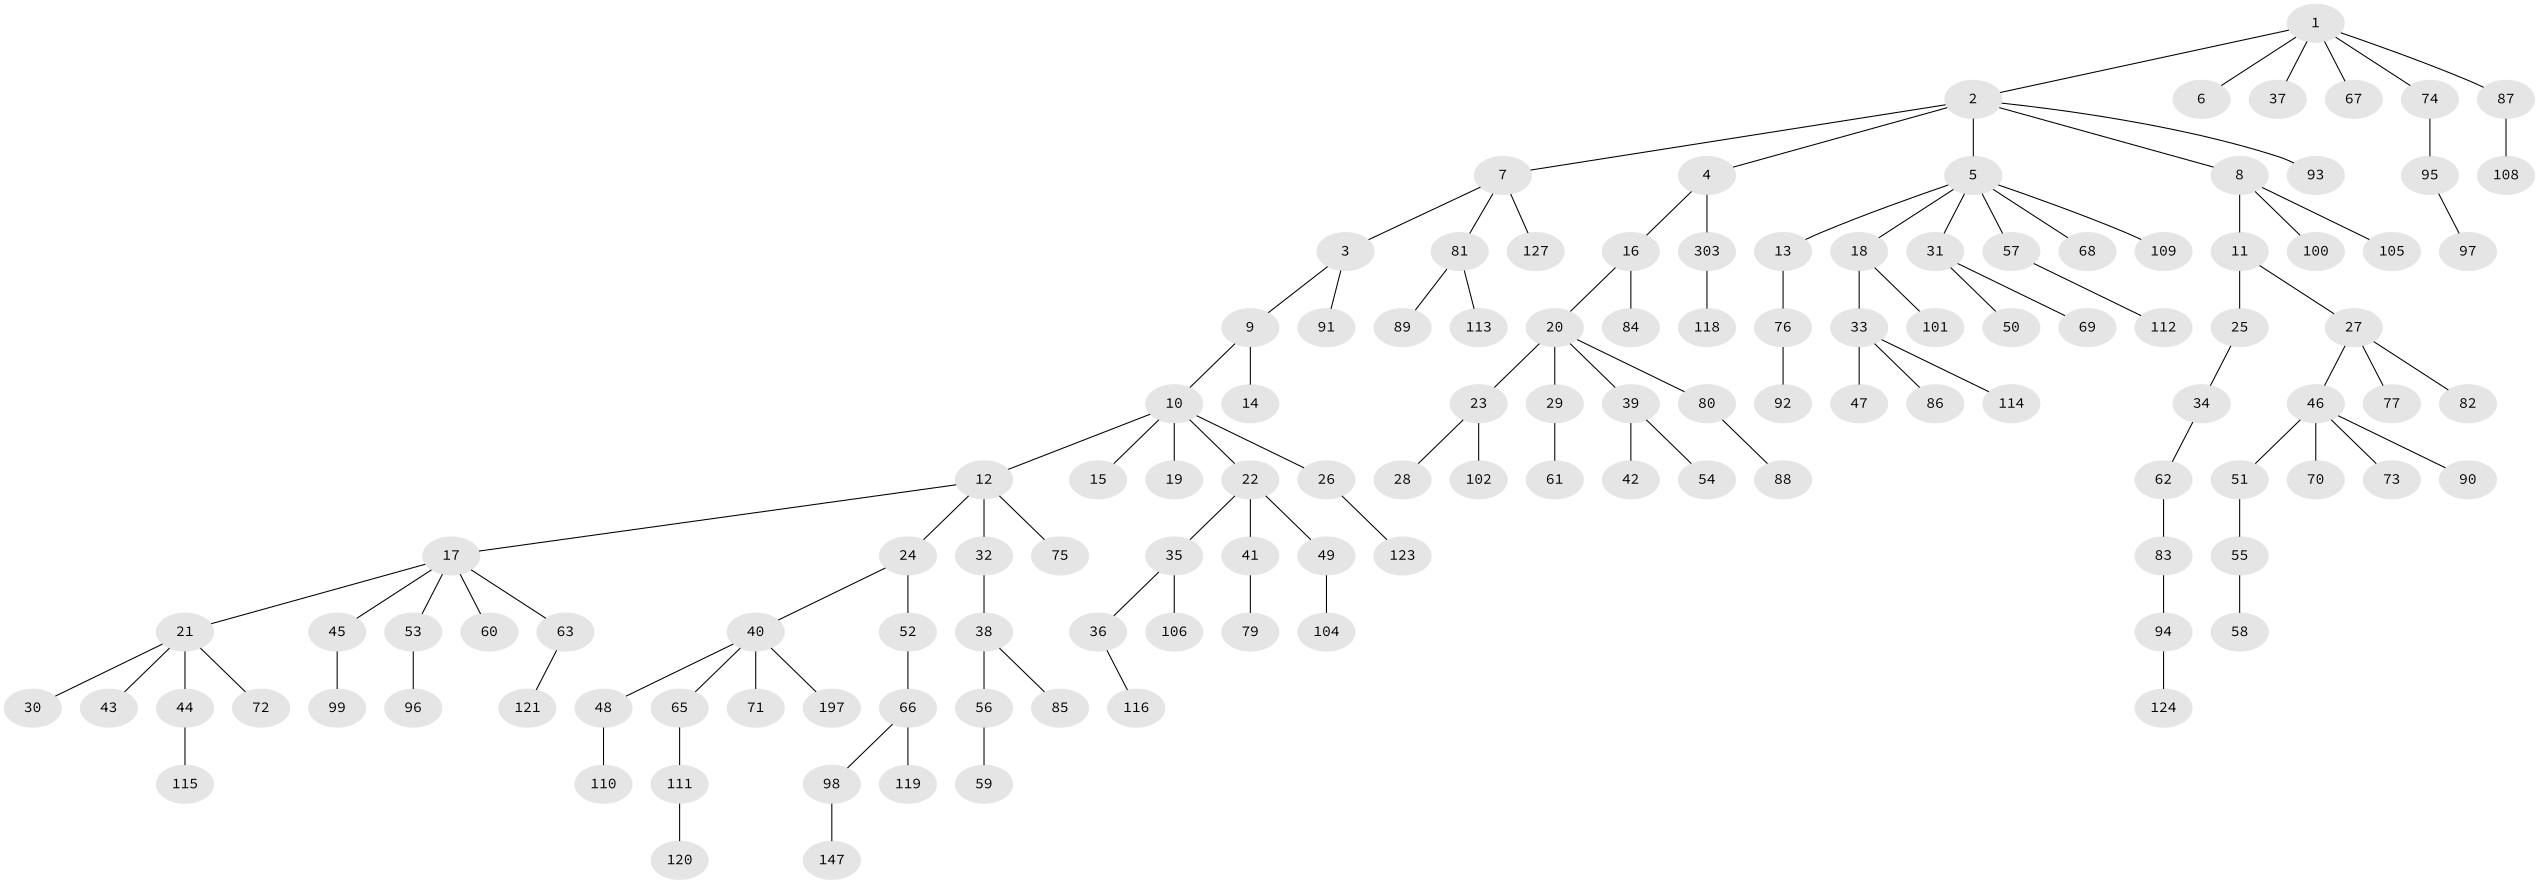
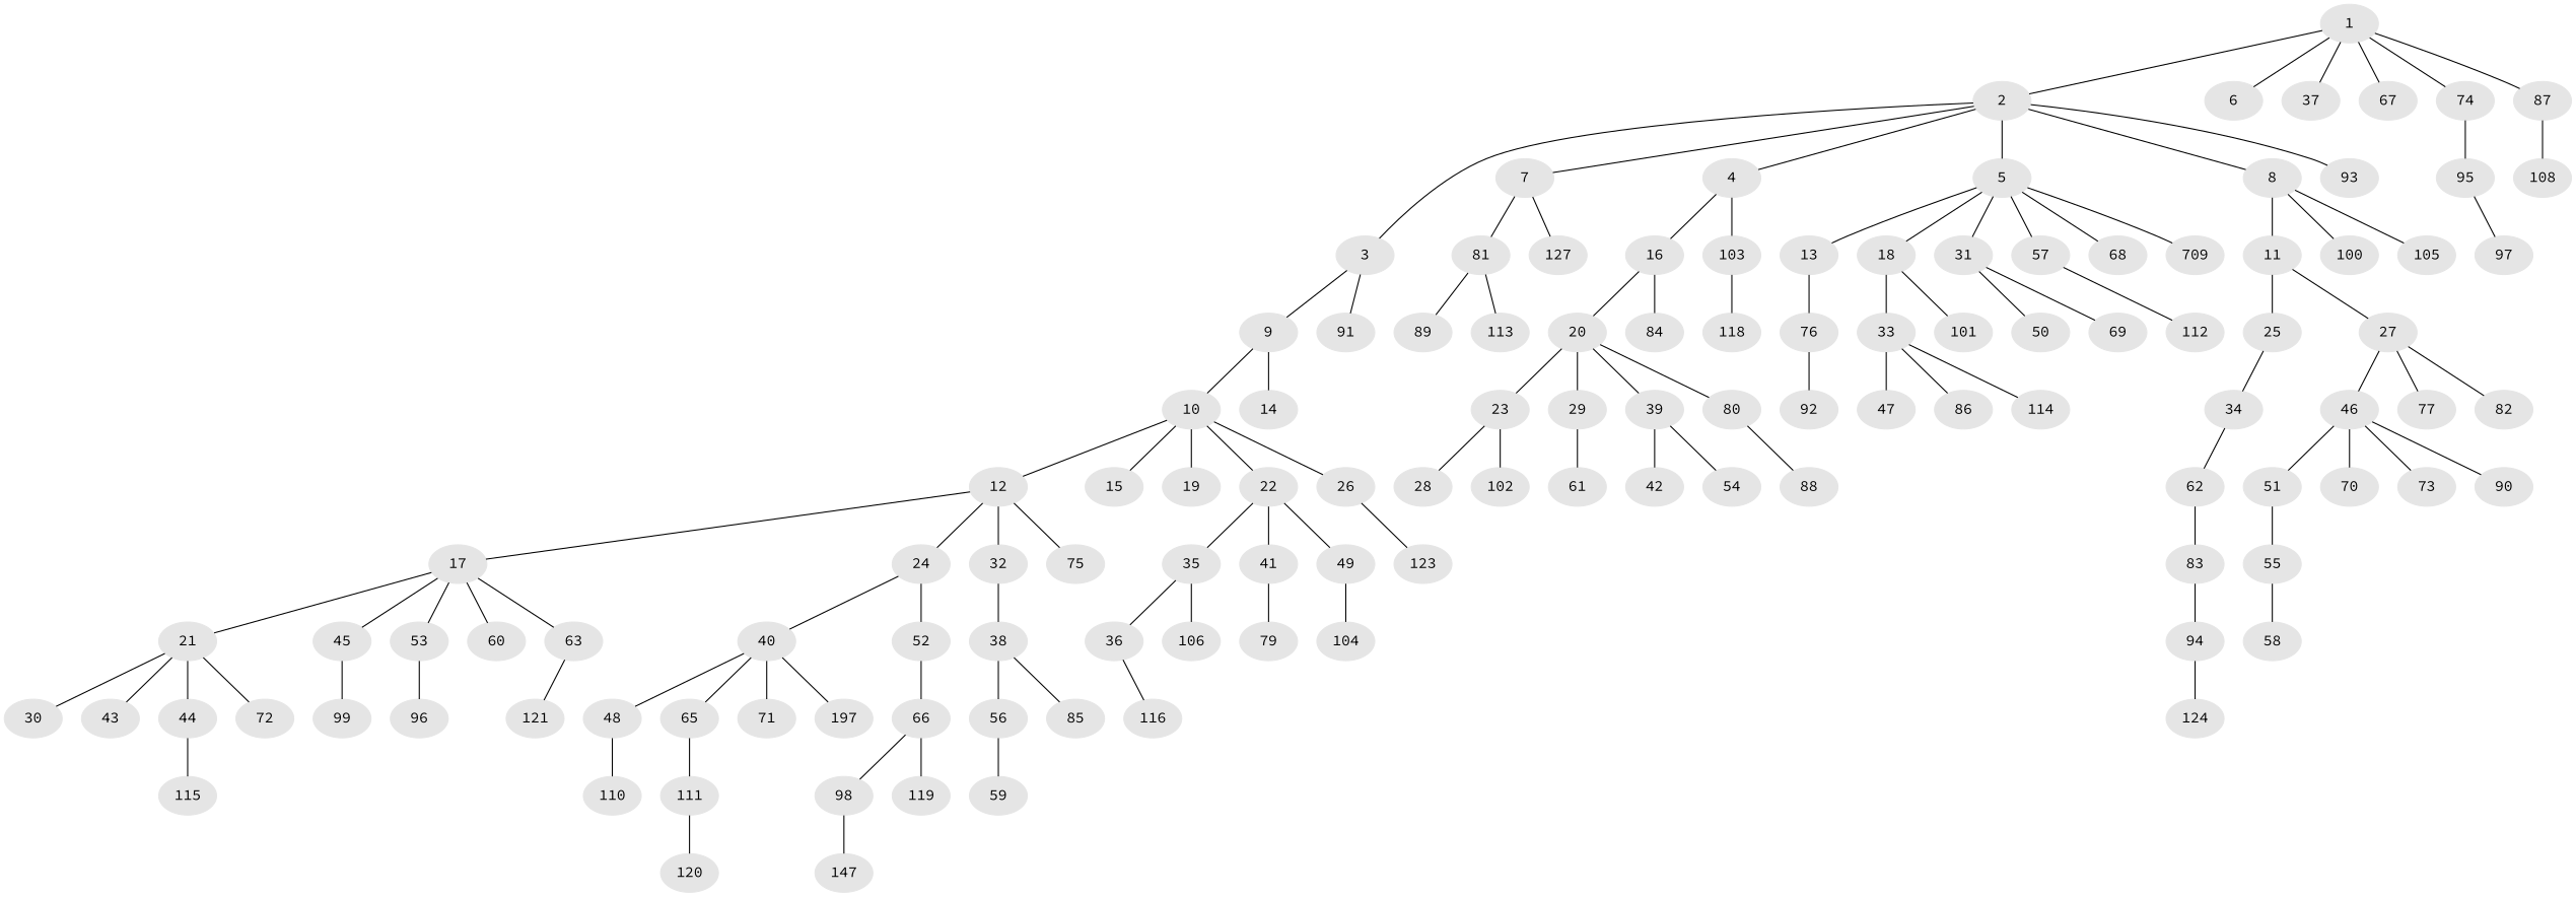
  graph {
    fontname="Source Code Pro"
    node [color=gray90 fontname="Source Code Pro" style=filled]
    edge [fontname="Source Code Pro"]
    1
    2
    6
    37
    67
    74
    87
    3
    4
    5
    7
    8
    93
    95
    108
    9
    91
    16
-   103 [label=303]
+   103
    13
    18
    31
    57
    68
-   109
+   109 [label=709]
    81
    n27 [label=127]
    11
    100
    105
    10
    14
    20
    84
    118
    76
    33
    101
    50
    69
    112
    89
    113
    25
    27
    12
    15
    19
    22
    26
    17
    24
    32
    75
    35
    41
    49
    123
    34
    46
    77
    82
    21
    45
    53
    60
    63
    40
    52
    38
    92
    23
    29
    39
    80
    30
    43
    44
    72
    99
    96
    121
    47
    86
    114
    28
    102
    61
    42
    54
    88
    115
    36
    106
    79
    104
    48
    65
    71
    n100 [label=197]
    66
    62
    51
    70
    73
    90
    56
    85
    83
    116
    59
    110
    111
    55
    58
    98
    119
    94
    120
    n120 [label=147]
    97
    124
    1 -- 2
    1 -- 6
    1 -- 37
    1 -- 67
    1 -- 74
    1 -- 87
-   7 -- 3
+   2 -- 3
    2 -- 4
    2 -- 5
    2 -- 7
    2 -- 8
    2 -- 93
    74 -- 95
    87 -- 108
    3 -- 9
    3 -- 91
    4 -- 16
    4 -- 103
    5 -- 13
    5 -- 18
    5 -- 31
    5 -- 57
    5 -- 68
    5 -- 109
    7 -- 81
    7 -- n27
    8 -- 11
    8 -- 100
    8 -- 105
    95 -- 97
    9 -- 10
    9 -- 14
    16 -- 20
    16 -- 84
    103 -- 118
    13 -- 76
    18 -- 33
    18 -- 101
    31 -- 50
    31 -- 69
    57 -- 112
    81 -- 89
    81 -- 113
    11 -- 25
    11 -- 27
    10 -- 12
    10 -- 15
    10 -- 19
    10 -- 22
    10 -- 26
    20 -- 23
    20 -- 29
    20 -- 39
    20 -- 80
    76 -- 92
    33 -- 47
    33 -- 86
    33 -- 114
    25 -- 34
    27 -- 46
    27 -- 77
    27 -- 82
    12 -- 17
    12 -- 24
    12 -- 32
    12 -- 75
    22 -- 35
    22 -- 41
    22 -- 49
    26 -- 123
    17 -- 21
    17 -- 45
    17 -- 53
    17 -- 60
    17 -- 63
    24 -- 40
    24 -- 52
    32 -- 38
    35 -- 36
    35 -- 106
    41 -- 79
    49 -- 104
    34 -- 62
    46 -- 51
    46 -- 70
    46 -- 73
    46 -- 90
    21 -- 30
    21 -- 43
    21 -- 44
    21 -- 72
    45 -- 99
    53 -- 96
    63 -- 121
    40 -- 48
    40 -- 65
    40 -- 71
    40 -- n100
    52 -- 66
    38 -- 56
    38 -- 85
    23 -- 28
    23 -- 102
    29 -- 61
    39 -- 42
    39 -- 54
    80 -- 88
    44 -- 115
    36 -- 116
    48 -- 110
    65 -- 111
    66 -- 98
    66 -- 119
    62 -- 83
    51 -- 55
    56 -- 59
    83 -- 94
    111 -- 120
    55 -- 58
    98 -- n120
    94 -- 124
  }
